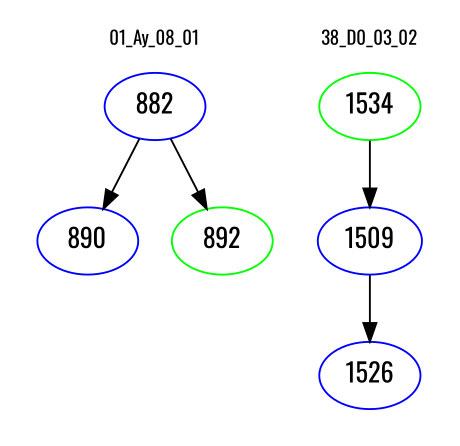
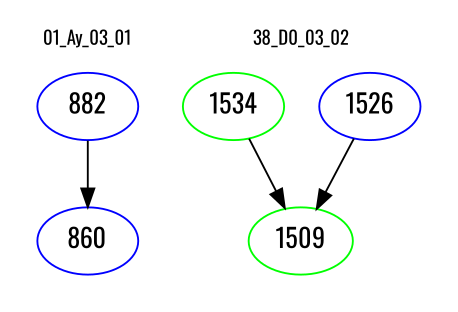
  digraph {
    fontname=Oswald
    node [color=blue fontname=Oswald]
    edge [color=black fontname=Oswald]
    n1 [label=882]
-   n2 [label=890]
-   n3 [color=green label=892]
-   n4 [label=1509]
+   n2 [label=860]
+   n4 [color=green label=1509]
    n5 [label=1526]
    n6 [color=green label=1534]
    subgraph cluster_1 {
      color=white
      fontsize=10
-     label="01_Ay_08_01"
+     label="01_Ay_03_01"
      n1
      n2
-     n3
    }
    subgraph cluster_2 {
      color=white
      fontsize=10
      label="38_D0_03_02"
      n4
      n5
      n6
    }
    n1 -> n2
-   n1 -> n3
-   n4 -> n5
+   n5 -> n4
    n6 -> n4
  }
